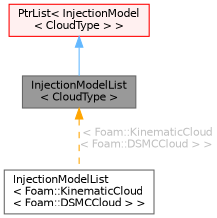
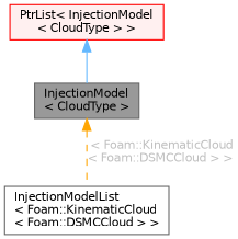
  digraph {
    fontname="DejaVu Sans"
    node [color=gray40 fontname="DejaVu Sans" fontsize=10 shape=box style=filled]
    edge [dir=back fontname="DejaVu Sans" fontsize=10 labelfontname=Helvetica labelfontsize=10]
-   n1 [fillcolor=grey60 fontcolor=black height=0.2 label="InjectionModelList\l\< CloudType \>" width=0.4]
+   n1 [fillcolor=grey60 fontcolor=black height=0.2 label="InjectionModel\l\< CloudType \>" width=0.4]
    n2 [fillcolor=white height=0.2 label="InjectionModelList\l\< Foam::KinematicCloud\l\< Foam::DSMCCloud \> \>" width=0.4]
    n3 [color=red fillcolor="#FFF0F0" height=0.2 label="PtrList\< InjectionModel\l\< CloudType \> \>" width=0.4]
    n1 -> n2 [color=orange fontcolor=grey label=" \< Foam::KinematicCloud\l\< Foam::DSMCCloud \> \>" style=dashed]
    n3 -> n1 [color=steelblue1 style=solid]
  }
